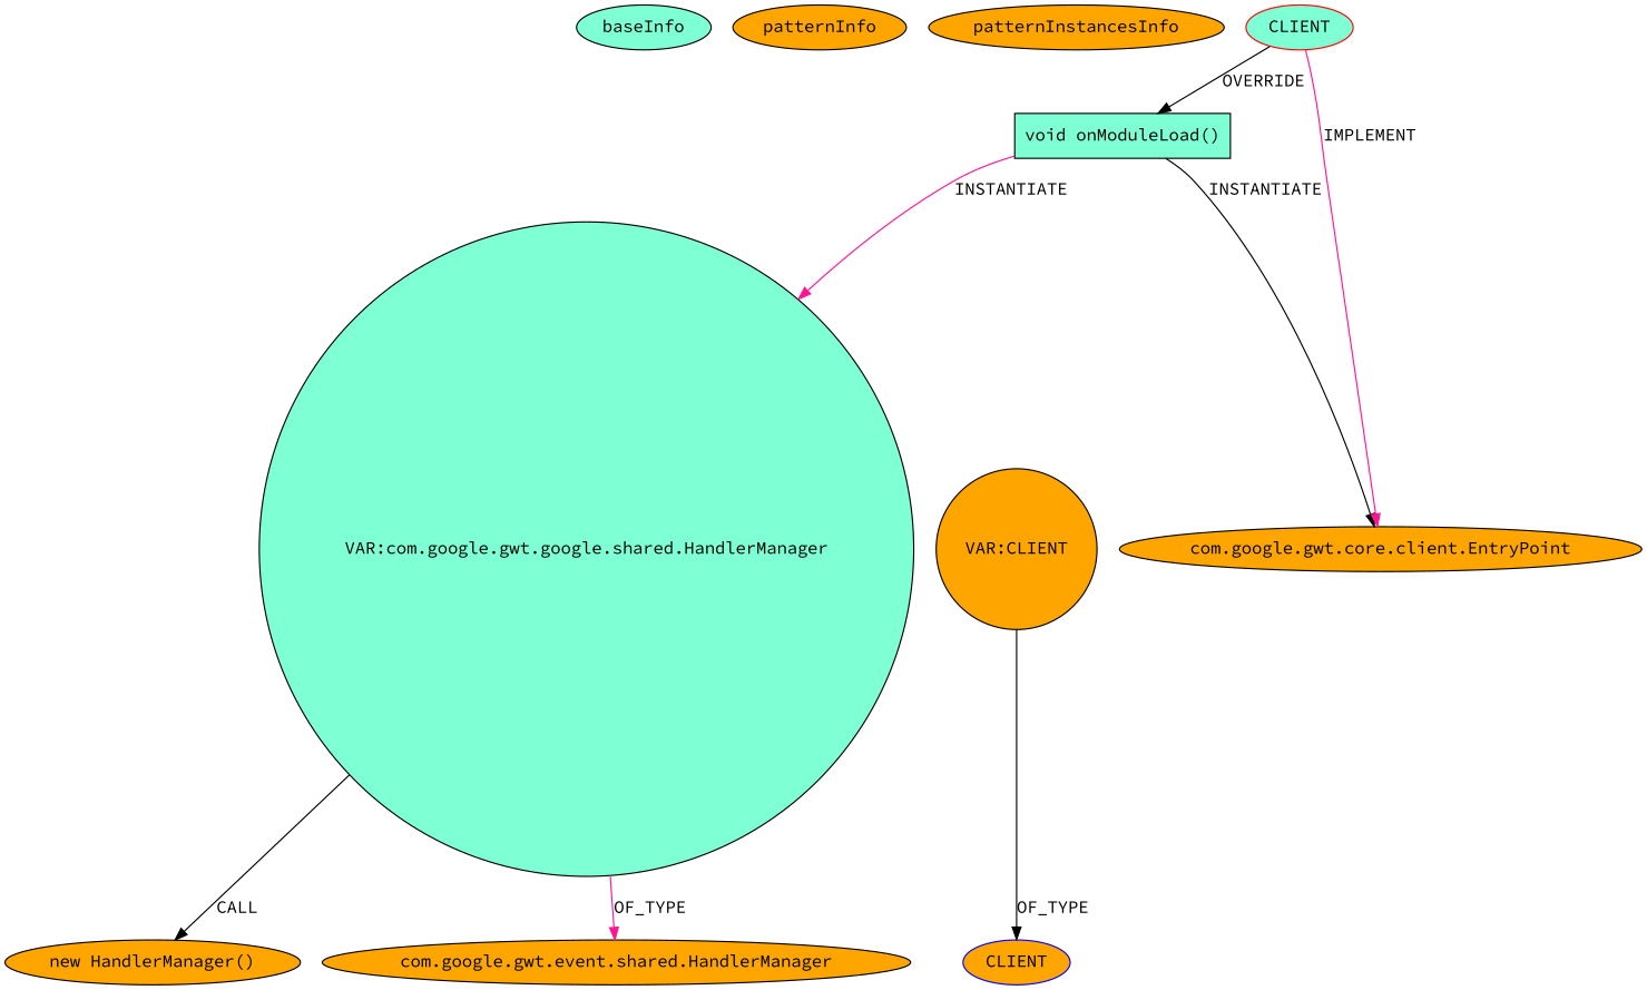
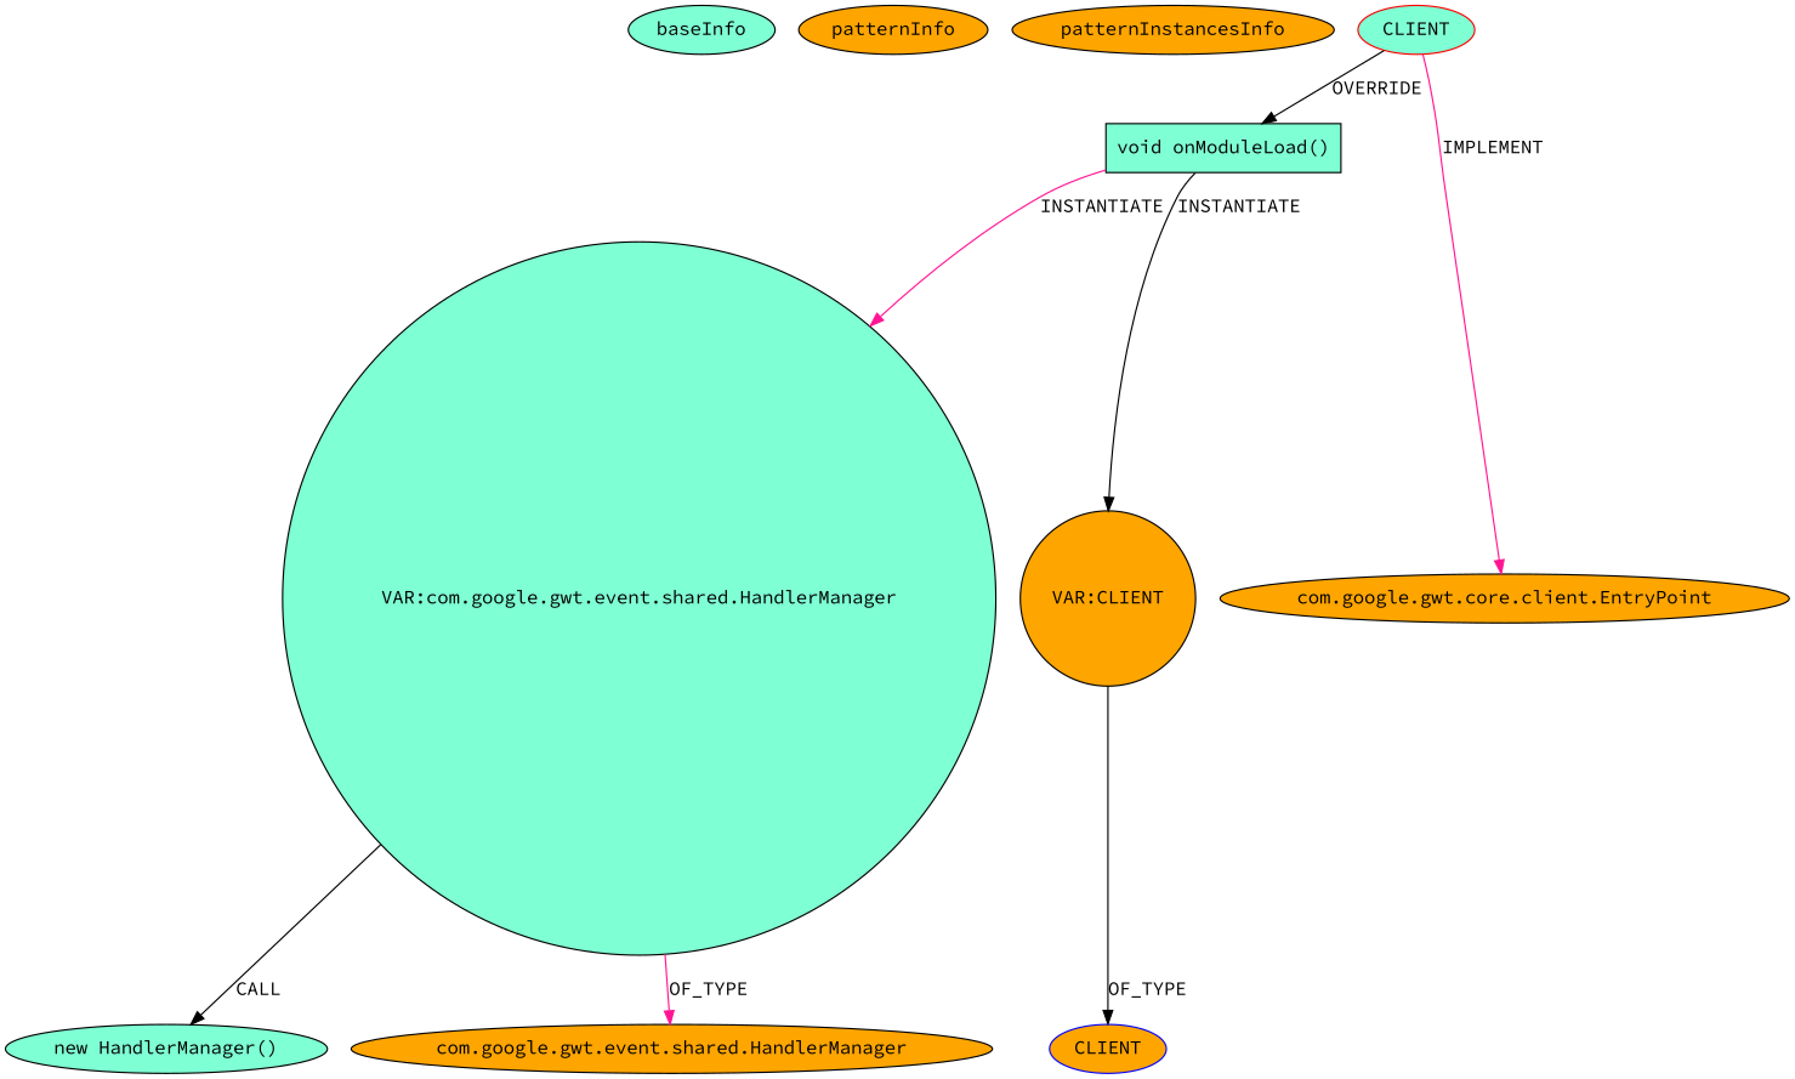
  digraph {
    fontname="Source Code Pro"
    node [fillcolor=orange fontname="Source Code Pro" style=filled isFrameworkType=false]
    edge [color=black fontname="Source Code Pro"]
    baseInfo [category=pattern fillcolor=aquamarine graphId=1992 isAnonymous=false possibleRelation=false isFrameworkType=""]
    patternInfo [frequency=2.0 patternRootClient=0 isFrameworkType=""]
    patternInstancesInfo [0="wuiidl-webservice~/wuiidl-webservice/webservice-master/tourGuide/src/webServices/tourGuide/presentation/entryPoint/TourGuide.java~TourGuide~4686" 1="betacraft-RdpGwtClient~/betacraft-RdpGwtClient/RdpGwtClient-master/src/com/droidcloud/viewer/client/DroidCloudViewer.java~DroidCloudViewer~825" isFrameworkType=""]
-   n4 [label="new HandlerManager()" vertexType=CONSTRUCTOR_CALL]
-   n5 [fillcolor=aquamarine label="VAR:com.google.gwt.google.shared.HandlerManager" shape=circle vertexType=VARIABLE_EXPRESION]
+   n4 [fillcolor=aquamarine label="new HandlerManager()" vertexType=CONSTRUCTOR_CALL]
+   n5 [fillcolor=aquamarine label="VAR:com.google.gwt.event.shared.HandlerManager" shape=circle vertexType=VARIABLE_EXPRESION]
    n6 [label="com.google.gwt.event.shared.HandlerManager" vertexType=FRAMEWORK_CLASS_TYPE]
    n7 [fillcolor=aquamarine label="void onModuleLoad()" shape=box vertexType=OVERRIDING_METHOD_DECLARATION]
    n8 [label="VAR:CLIENT" shape=circle vertexType=VARIABLE_EXPRESION]
    n9 [color=blue label=CLIENT vertexType=REFERENCE_CLIENT_CLASS_DECLARATION]
    n10 [color=red fillcolor=aquamarine label=CLIENT vertexType=ROOT_CLIENT_CLASS_DECLARATION]
    n11 [label="com.google.gwt.core.client.EntryPoint" vertexType=FRAMEWORK_INTERFACE_TYPE]
    n5 -> n4 [label=CALL]
    n5 -> n6 [color=deeppink label=OF_TYPE]
    n7 -> n5 [color=deeppink label=INSTANTIATE]
-   n7 -> n11 [label=INSTANTIATE]
+   n7 -> n8 [label=INSTANTIATE]
    n8 -> n9 [label=OF_TYPE]
    n10 -> n7 [label=OVERRIDE]
    n10 -> n11 [color=deeppink label=IMPLEMENT]
  }
